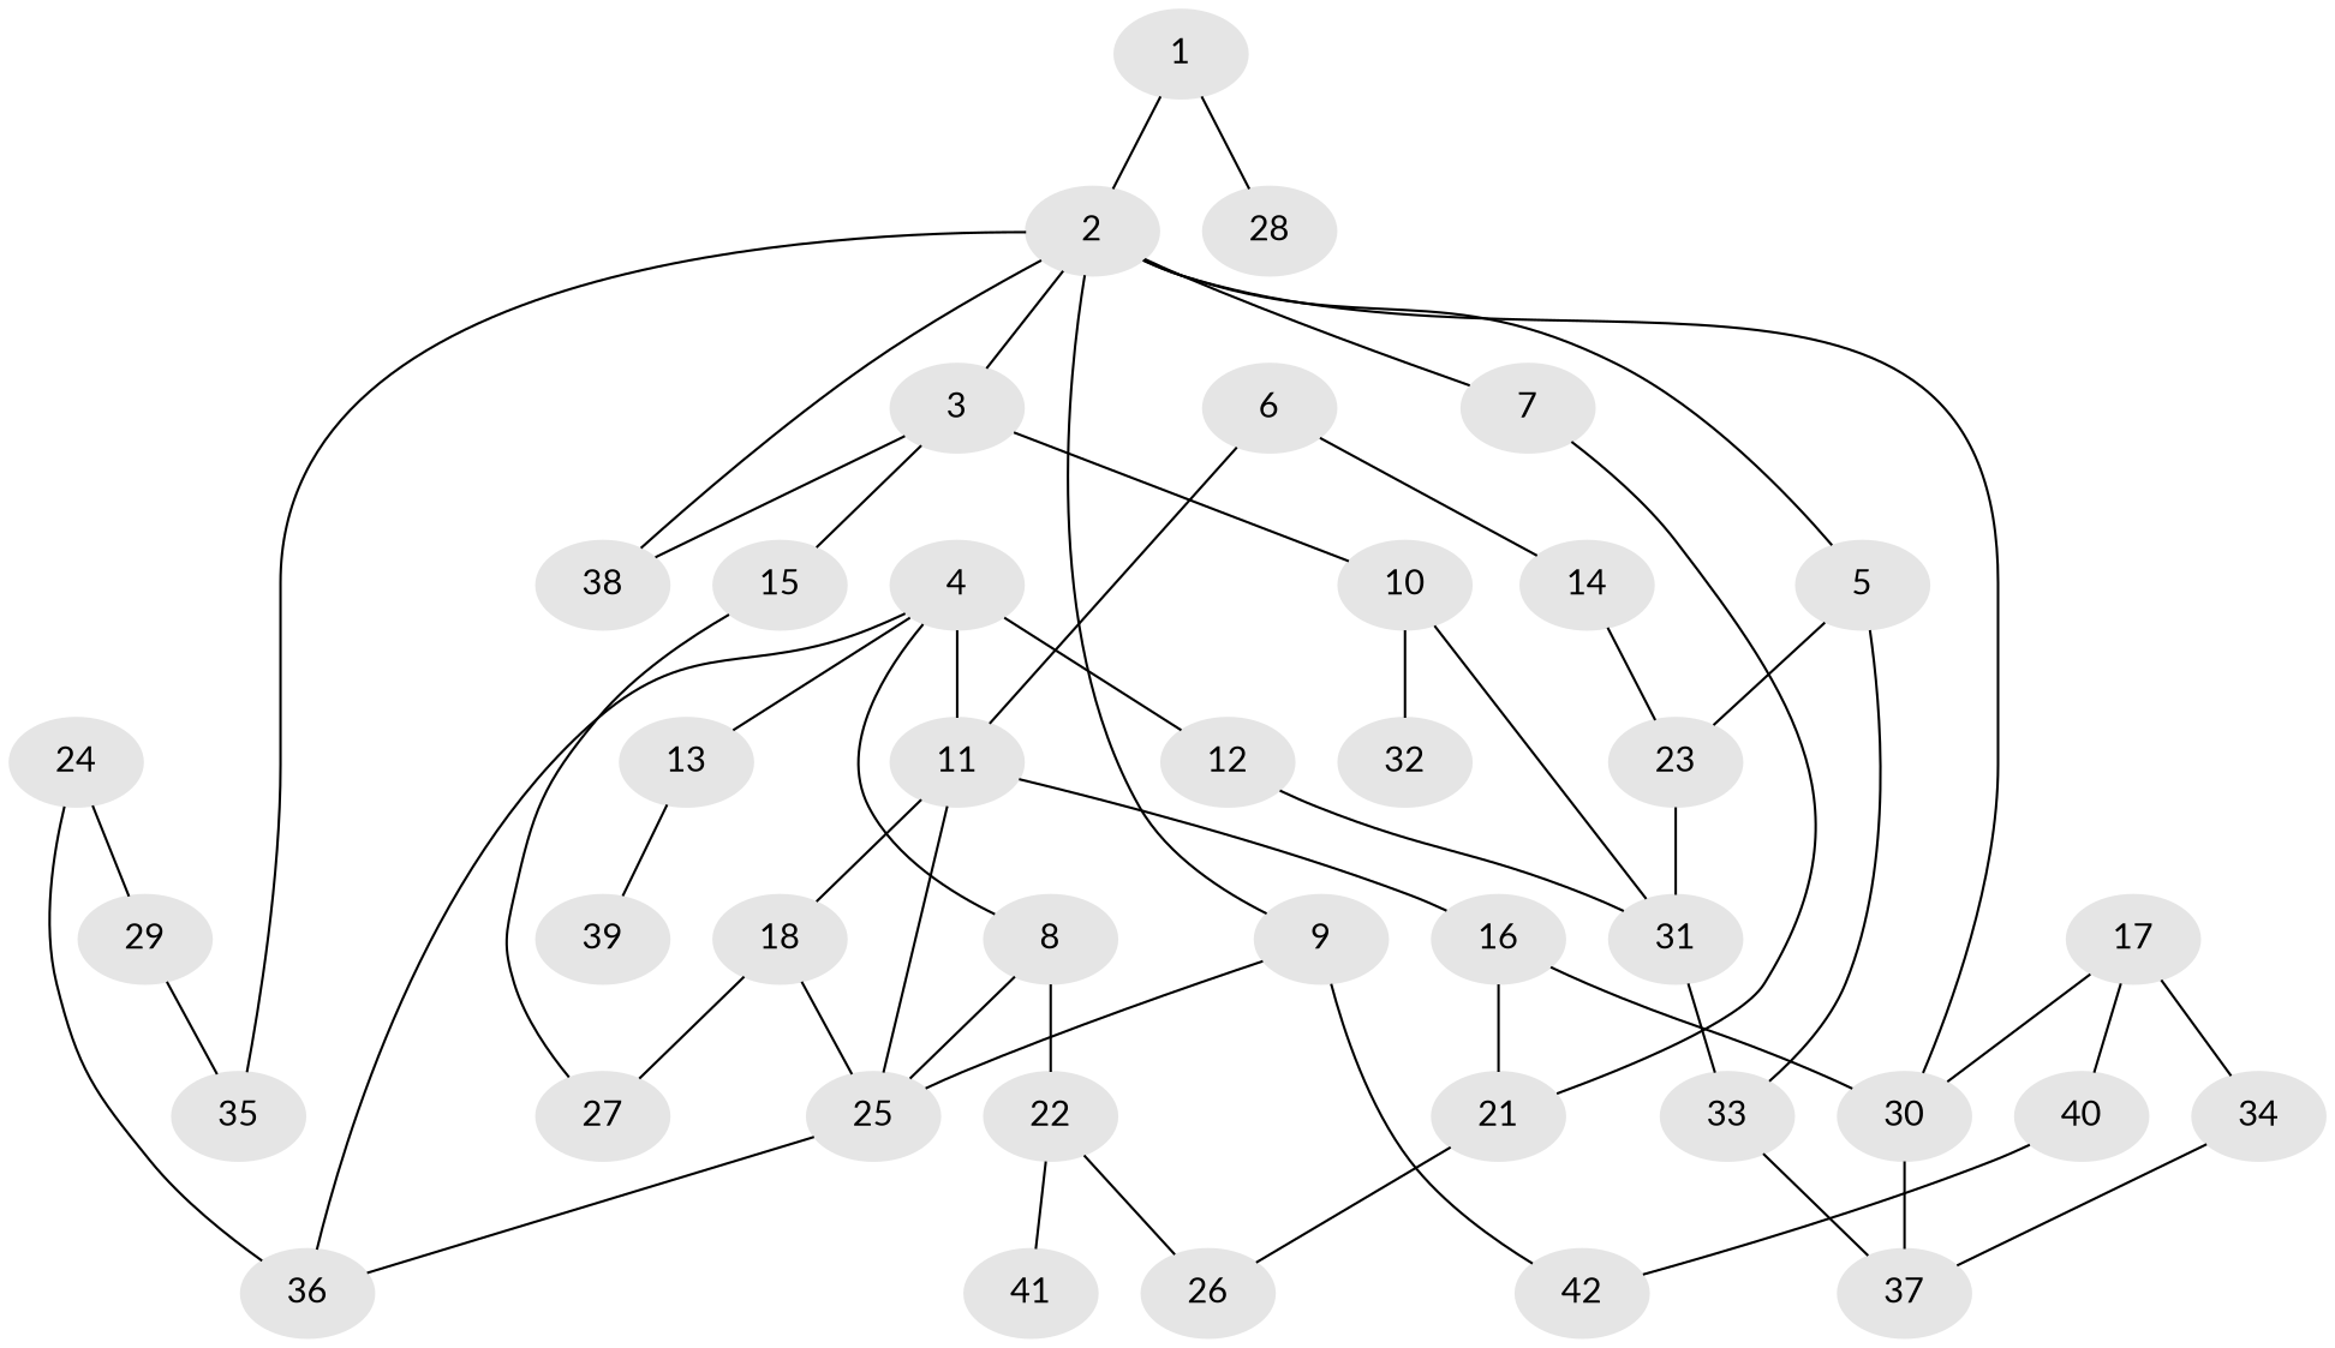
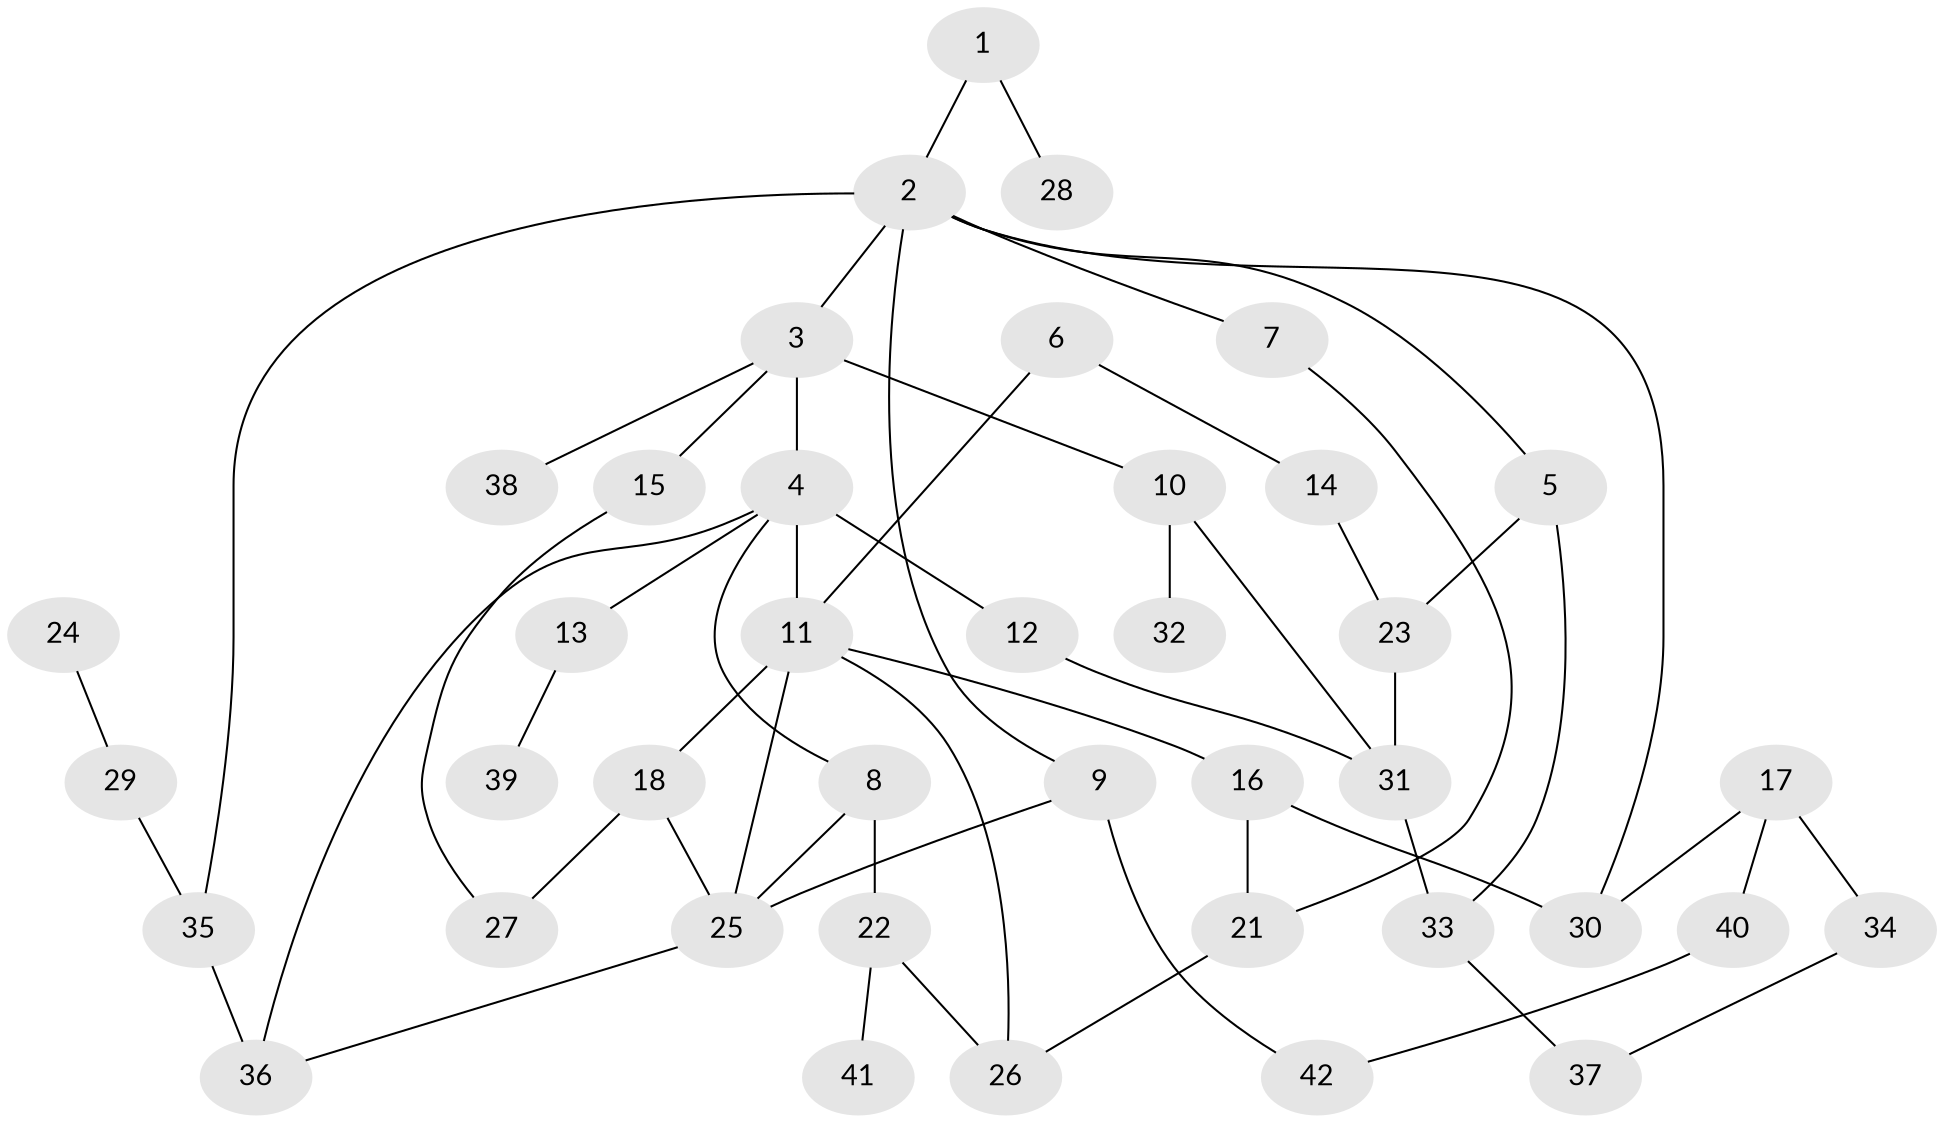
  graph {
    fontname=Lato
    node [color=gray90 fontname=Lato style=filled]
    edge [fontname=Lato weight=1.0]
    1
    2
    28
    3
    5
    7
    9
    30
    35
    38
    4
    10
    15
    23
    33
    21
    25
    42
    37
    36
    8
    11
    12
    13
    31
    32
    27
    22
    16
    18
    26
    39
    6
    14
    41
    17
    34
    40
    24
    29
    1 -- 2
    1 -- 28
    2 -- 3
    2 -- 5
    2 -- 7
    2 -- 9
    2 -- 30
    2 -- 35
-   2 -- 38
    3 -- 38
+   3 -- 4
    3 -- 10
    3 -- 15
    5 -- 23
    5 -- 33
    7 -- 21
    9 -- 25
    9 -- 42
-   30 -- 37
-   24 -- 36
+   35 -- 36
    4 -- 36
    4 -- 8
    4 -- 11
    4 -- 12
    4 -- 13
    10 -- 31
    10 -- 32
    15 -- 27
    23 -- 31
    33 -- 37
    21 -- 26
    25 -- 36
    8 -- 25
    8 -- 22
    11 -- 25
    11 -- 16
    11 -- 18
+   11 -- 26
    12 -- 31
    13 -- 39
    31 -- 33
    22 -- 26
    22 -- 41
    16 -- 30
    16 -- 21
    18 -- 25
    18 -- 27
    6 -- 11
    6 -- 14
    14 -- 23
    17 -- 30
    17 -- 34
    17 -- 40
    34 -- 37
    40 -- 42
    24 -- 29
    29 -- 35
  }
